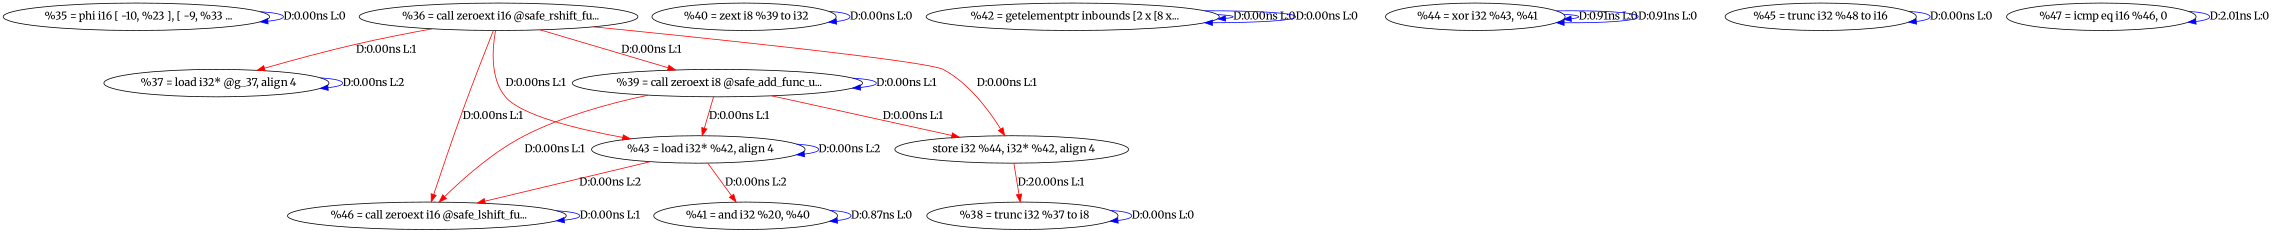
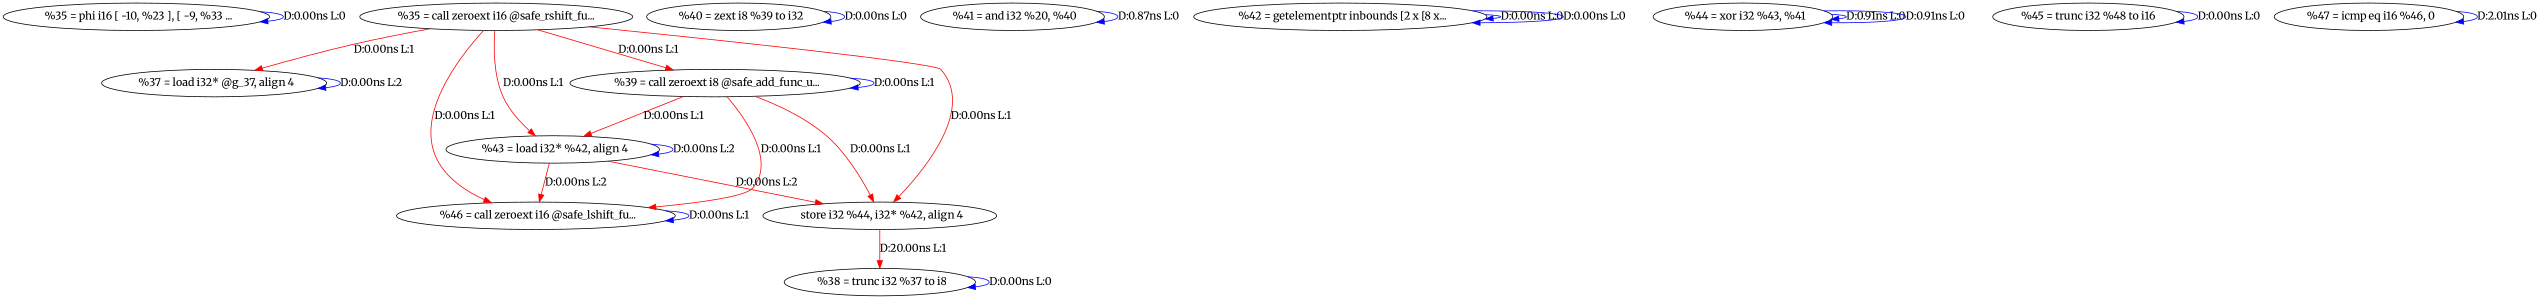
  digraph {
    fontname=Merriweather
    node [fontname=Merriweather]
    edge [color=blue fontname=Merriweather]
    n1 [label="  %35 = phi i16 [ -10, %23 ], [ -9, %33 ..."]
    n2 [label="  %37 = load i32* @g_37, align 4"]
    n3 [label="  %39 = call zeroext i8 @safe_add_func_u..."]
    n4 [label="  %46 = call zeroext i16 @safe_lshift_fu..."]
    n5 [label="  %43 = load i32* %42, align 4"]
    n6 [label="  store i32 %44, i32* %42, align 4"]
-   n7 [label="  %36 = call zeroext i16 @safe_rshift_fu..."]
+   n7 [label="%35 = call zeroext i16 @safe_rshift_fu..."]
    n8 [label="  %38 = trunc i32 %37 to i8"]
    n9 [label="  %40 = zext i8 %39 to i32"]
    n10 [label="  %41 = and i32 %20, %40"]
    n11 [label="  %42 = getelementptr inbounds [2 x [8 x..."]
    n12 [label="  %44 = xor i32 %43, %41"]
    n13 [label="%45 = trunc i32 %48 to i16"]
    n14 [label="  %47 = icmp eq i16 %46, 0"]
    n1 -> n1 [label="D:0.00ns L:0"]
    n2 -> n2 [label="D:0.00ns L:2"]
    n3 -> n3 [label="D:0.00ns L:1"]
    n3 -> n4 [color=red label="D:0.00ns L:1"]
    n3 -> n5 [color=red label="D:0.00ns L:1"]
    n3 -> n6 [color=red label="D:0.00ns L:1"]
    n4 -> n4 [label="D:0.00ns L:1"]
    n5 -> n4 [color=red label="D:0.00ns L:2"]
    n5 -> n5 [label="D:0.00ns L:2"]
-   n5 -> n10 [color=red label="D:0.00ns L:2"]
+   n5 -> n6 [color=red label="D:0.00ns L:2"]
    n6 -> n8 [color=red label="D:20.00ns L:1"]
    n7 -> n2 [color=red label="D:0.00ns L:1"]
    n7 -> n3 [color=red label="D:0.00ns L:1"]
    n7 -> n4 [color=red label="D:0.00ns L:1"]
    n7 -> n5 [color=red label="D:0.00ns L:1"]
    n7 -> n6 [color=red label="D:0.00ns L:1"]
    n8 -> n8 [label="D:0.00ns L:0"]
    n9 -> n9 [label="D:0.00ns L:0"]
    n10 -> n10 [label="D:0.87ns L:0"]
    n11 -> n11 [label="D:0.00ns L:0"]
    n11 -> n11 [label="D:0.00ns L:0"]
    n12 -> n12 [label="D:0.91ns L:0"]
    n12 -> n12 [label="D:0.91ns L:0"]
    n13 -> n13 [label="D:0.00ns L:0"]
    n14 -> n14 [label="D:2.01ns L:0"]
  }
